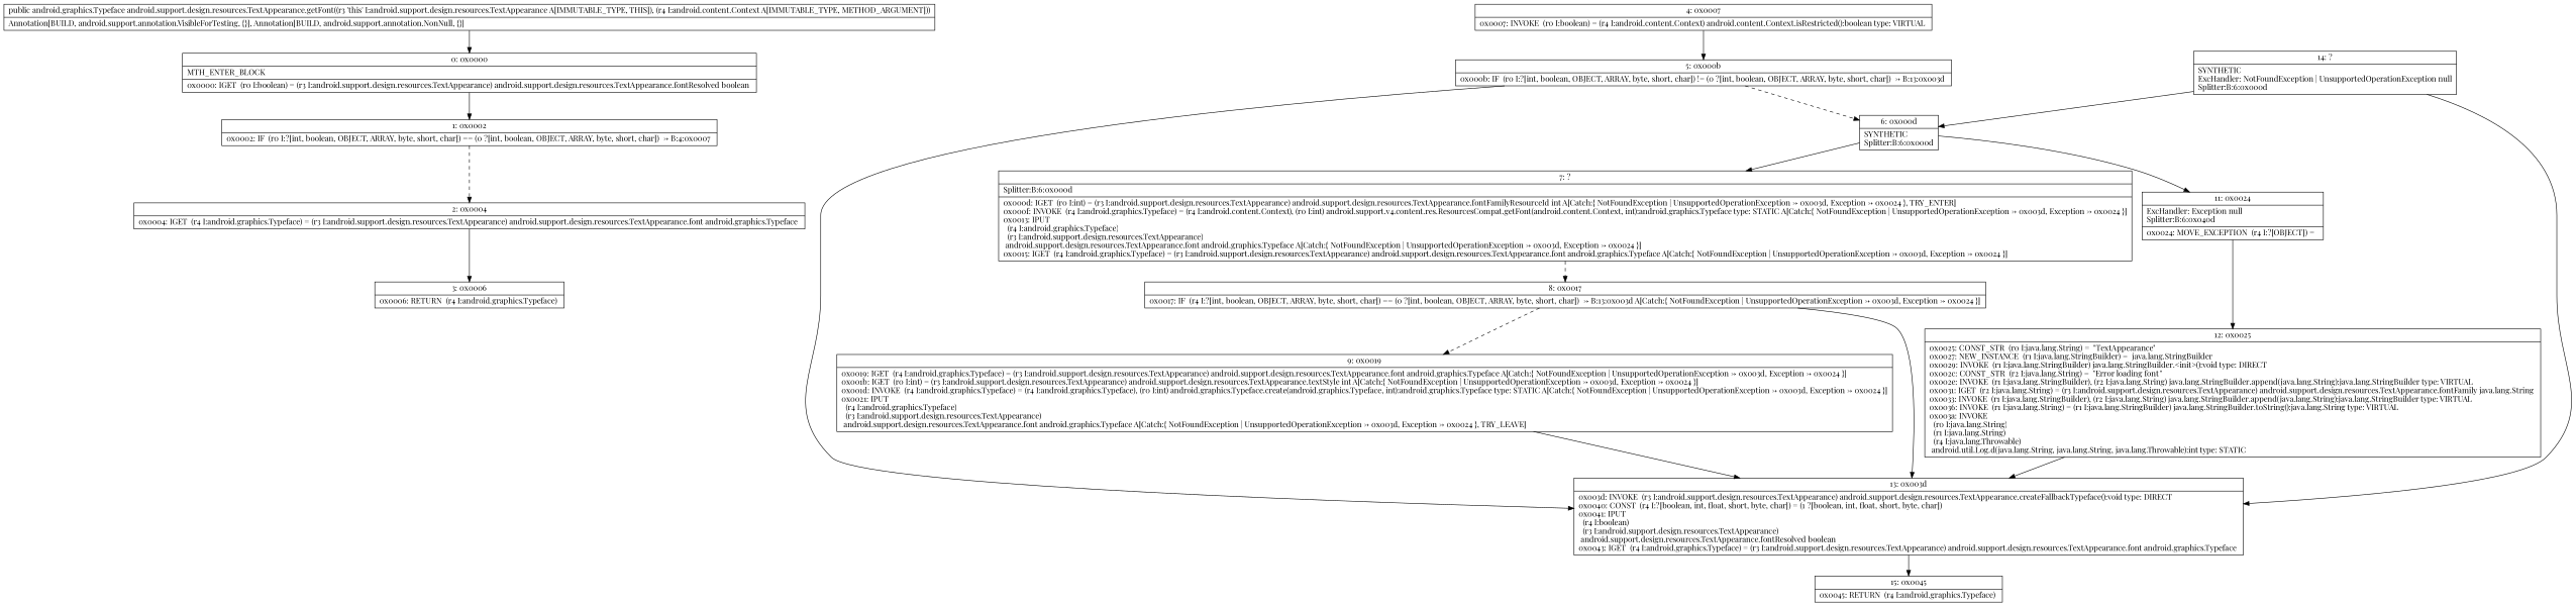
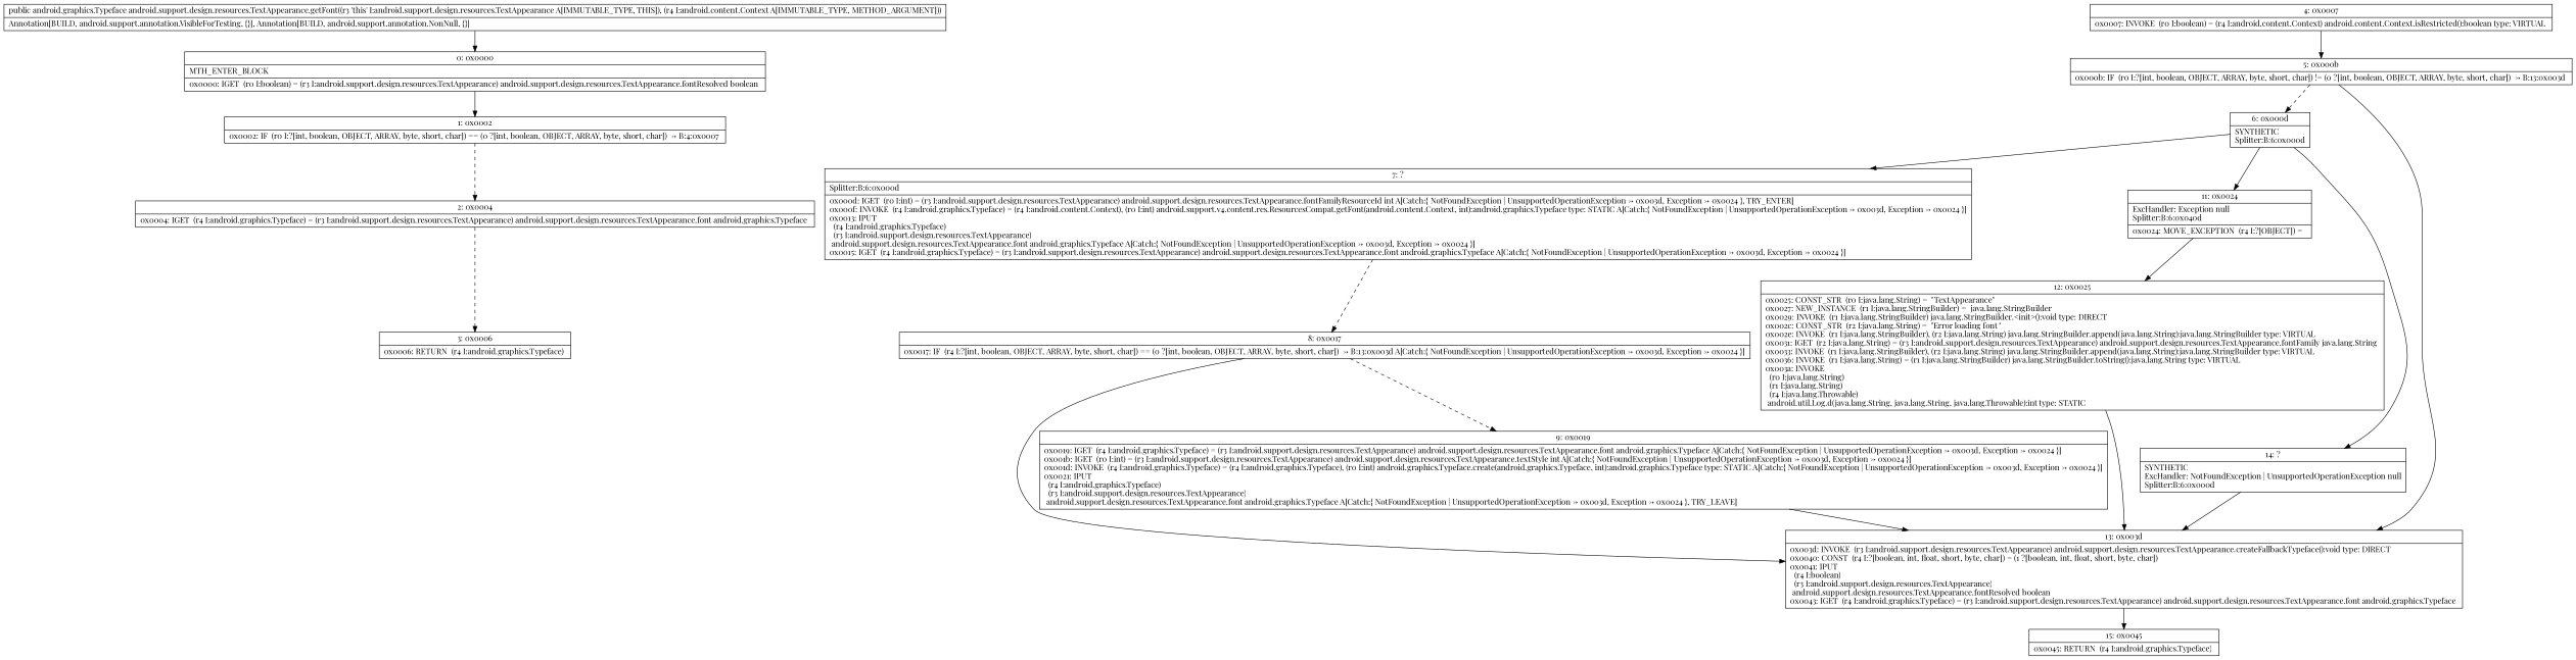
  digraph {
    fontname="Playfair Display"
    node [fontname="Playfair Display" shape=record]
    edge [fontname="Playfair Display"]
    n1 [label="{0\:\ 0x0000|MTH_ENTER_BLOCK\l|0x0000: IGET  (r0 I:boolean) = (r3 I:android.support.design.resources.TextAppearance) android.support.design.resources.TextAppearance.fontResolved boolean \l}"]
    n2 [label="{1\:\ 0x0002|0x0002: IF  (r0 I:?[int, boolean, OBJECT, ARRAY, byte, short, char]) == (0 ?[int, boolean, OBJECT, ARRAY, byte, short, char])  \-\> B:4:0x0007 \l}"]
    n3 [label="{2\:\ 0x0004|0x0004: IGET  (r4 I:android.graphics.Typeface) = (r3 I:android.support.design.resources.TextAppearance) android.support.design.resources.TextAppearance.font android.graphics.Typeface \l}"]
    n4 [label="{3\:\ 0x0006|0x0006: RETURN  (r4 I:android.graphics.Typeface) \l}"]
    n5 [label="{4\:\ 0x0007|0x0007: INVOKE  (r0 I:boolean) = (r4 I:android.content.Context) android.content.Context.isRestricted():boolean type: VIRTUAL \l}"]
    n6 [label="{5\:\ 0x000b|0x000b: IF  (r0 I:?[int, boolean, OBJECT, ARRAY, byte, short, char]) != (0 ?[int, boolean, OBJECT, ARRAY, byte, short, char])  \-\> B:13:0x003d \l}"]
    n7 [label="{6\:\ 0x000d|SYNTHETIC\lSplitter:B:6:0x000d\l}"]
    n8 [label="{13\:\ 0x003d|0x003d: INVOKE  (r3 I:android.support.design.resources.TextAppearance) android.support.design.resources.TextAppearance.createFallbackTypeface():void type: DIRECT \l0x0040: CONST  (r4 I:?[boolean, int, float, short, byte, char]) = (1 ?[boolean, int, float, short, byte, char]) \l0x0041: IPUT  \l  (r4 I:boolean)\l  (r3 I:android.support.design.resources.TextAppearance)\l android.support.design.resources.TextAppearance.fontResolved boolean \l0x0043: IGET  (r4 I:android.graphics.Typeface) = (r3 I:android.support.design.resources.TextAppearance) android.support.design.resources.TextAppearance.font android.graphics.Typeface \l}"]
    n9 [label="{7\:\ ?|Splitter:B:6:0x000d\l|0x000d: IGET  (r0 I:int) = (r3 I:android.support.design.resources.TextAppearance) android.support.design.resources.TextAppearance.fontFamilyResourceId int A[Catch:\{ NotFoundException \| UnsupportedOperationException \-\> 0x003d, Exception \-\> 0x0024 \}, TRY_ENTER]\l0x000f: INVOKE  (r4 I:android.graphics.Typeface) = (r4 I:android.content.Context), (r0 I:int) android.support.v4.content.res.ResourcesCompat.getFont(android.content.Context, int):android.graphics.Typeface type: STATIC A[Catch:\{ NotFoundException \| UnsupportedOperationException \-\> 0x003d, Exception \-\> 0x0024 \}]\l0x0013: IPUT  \l  (r4 I:android.graphics.Typeface)\l  (r3 I:android.support.design.resources.TextAppearance)\l android.support.design.resources.TextAppearance.font android.graphics.Typeface A[Catch:\{ NotFoundException \| UnsupportedOperationException \-\> 0x003d, Exception \-\> 0x0024 \}]\l0x0015: IGET  (r4 I:android.graphics.Typeface) = (r3 I:android.support.design.resources.TextAppearance) android.support.design.resources.TextAppearance.font android.graphics.Typeface A[Catch:\{ NotFoundException \| UnsupportedOperationException \-\> 0x003d, Exception \-\> 0x0024 \}]\l}"]
    n10 [label="{11\:\ 0x0024|ExcHandler: Exception null\lSplitter:B:6:0x040d\l|0x0024: MOVE_EXCEPTION  (r4 I:?[OBJECT]) =  \l}"]
    n11 [label="{14\:\ ?|SYNTHETIC\lExcHandler: NotFoundException \| UnsupportedOperationException null\lSplitter:B:6:0x000d\l}"]
    n12 [label="{15\:\ 0x0045|0x0045: RETURN  (r4 I:android.graphics.Typeface) \l}"]
    n13 [label="{8\:\ 0x0017|0x0017: IF  (r4 I:?[int, boolean, OBJECT, ARRAY, byte, short, char]) == (0 ?[int, boolean, OBJECT, ARRAY, byte, short, char])  \-\> B:13:0x003d A[Catch:\{ NotFoundException \| UnsupportedOperationException \-\> 0x003d, Exception \-\> 0x0024 \}]\l}"]
    n14 [label="{12\:\ 0x0025|0x0025: CONST_STR  (r0 I:java.lang.String) =  \"TextAppearance\" \l0x0027: NEW_INSTANCE  (r1 I:java.lang.StringBuilder) =  java.lang.StringBuilder \l0x0029: INVOKE  (r1 I:java.lang.StringBuilder) java.lang.StringBuilder.\<init\>():void type: DIRECT \l0x002c: CONST_STR  (r2 I:java.lang.String) =  \"Error loading font \" \l0x002e: INVOKE  (r1 I:java.lang.StringBuilder), (r2 I:java.lang.String) java.lang.StringBuilder.append(java.lang.String):java.lang.StringBuilder type: VIRTUAL \l0x0031: IGET  (r2 I:java.lang.String) = (r3 I:android.support.design.resources.TextAppearance) android.support.design.resources.TextAppearance.fontFamily java.lang.String \l0x0033: INVOKE  (r1 I:java.lang.StringBuilder), (r2 I:java.lang.String) java.lang.StringBuilder.append(java.lang.String):java.lang.StringBuilder type: VIRTUAL \l0x0036: INVOKE  (r1 I:java.lang.String) = (r1 I:java.lang.StringBuilder) java.lang.StringBuilder.toString():java.lang.String type: VIRTUAL \l0x003a: INVOKE  \l  (r0 I:java.lang.String)\l  (r1 I:java.lang.String)\l  (r4 I:java.lang.Throwable)\l android.util.Log.d(java.lang.String, java.lang.String, java.lang.Throwable):int type: STATIC \l}"]
    n15 [label="{9\:\ 0x0019|0x0019: IGET  (r4 I:android.graphics.Typeface) = (r3 I:android.support.design.resources.TextAppearance) android.support.design.resources.TextAppearance.font android.graphics.Typeface A[Catch:\{ NotFoundException \| UnsupportedOperationException \-\> 0x003d, Exception \-\> 0x0024 \}]\l0x001b: IGET  (r0 I:int) = (r3 I:android.support.design.resources.TextAppearance) android.support.design.resources.TextAppearance.textStyle int A[Catch:\{ NotFoundException \| UnsupportedOperationException \-\> 0x003d, Exception \-\> 0x0024 \}]\l0x001d: INVOKE  (r4 I:android.graphics.Typeface) = (r4 I:android.graphics.Typeface), (r0 I:int) android.graphics.Typeface.create(android.graphics.Typeface, int):android.graphics.Typeface type: STATIC A[Catch:\{ NotFoundException \| UnsupportedOperationException \-\> 0x003d, Exception \-\> 0x0024 \}]\l0x0021: IPUT  \l  (r4 I:android.graphics.Typeface)\l  (r3 I:android.support.design.resources.TextAppearance)\l android.support.design.resources.TextAppearance.font android.graphics.Typeface A[Catch:\{ NotFoundException \| UnsupportedOperationException \-\> 0x003d, Exception \-\> 0x0024 \}, TRY_LEAVE]\l}"]
    n16 [label="{public android.graphics.Typeface android.support.design.resources.TextAppearance.getFont((r3 'this' I:android.support.design.resources.TextAppearance A[IMMUTABLE_TYPE, THIS]), (r4 I:android.content.Context A[IMMUTABLE_TYPE, METHOD_ARGUMENT]))  | Annotation[BUILD, android.support.annotation.VisibleForTesting, \{\}], Annotation[BUILD, android.support.annotation.NonNull, \{\}]\l}"]
    n1 -> n2
    n2 -> n3 [style=dashed]
-   n3 -> n4
+   n3 -> n4 [style=dashed]
    n5 -> n6
    n6 -> n7 [style=dashed]
    n6 -> n8
    n7 -> n9
    n7 -> n10
-   n11 -> n7
+   n7 -> n11
    n8 -> n12
    n9 -> n13 [style=dashed]
    n10 -> n14
    n11 -> n8
    n13 -> n8
    n13 -> n15 [style=dashed]
    n14 -> n8
    n15 -> n8
    n16 -> n1
  }
